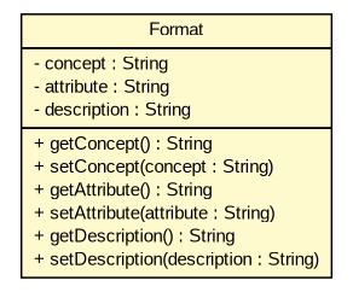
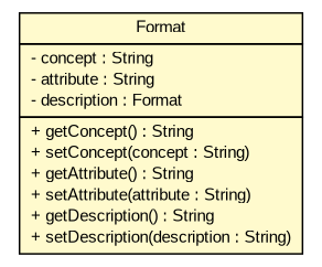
  digraph {
    nodesep=0.25
    ranksep=0.5
-   n1 [fontcolor=black fontname=arial fontsize=10.0 label=<<table title="tud.iir.persistence.Format" border="0" cellborder="1" cellspacing="0" cellpadding="2" port="p" bgcolor="lemonChiffon" href="./Format.html"> 		<tr><td><table border="0" cellspacing="0" cellpadding="1"> <tr><td align="center" balign="center"> Format </td></tr> 		</table></td></tr> 		<tr><td><table border="0" cellspacing="0" cellpadding="1"> <tr><td align="left" balign="left"> - concept : String </td></tr> <tr><td align="left" balign="left"> - attribute : String </td></tr> <tr><td align="left" balign="left"> - description : String </td></tr> 		</table></td></tr> 		<tr><td><table border="0" cellspacing="0" cellpadding="1"> <tr><td align="left" balign="left"> + getConcept() : String </td></tr> <tr><td align="left" balign="left"> + setConcept(concept : String) </td></tr> <tr><td align="left" balign="left"> + getAttribute() : String </td></tr> <tr><td align="left" balign="left"> + setAttribute(attribute : String) </td></tr> <tr><td align="left" balign="left"> + getDescription() : String </td></tr> <tr><td align="left" balign="left"> + setDescription(description : String) </td></tr> 		</table></td></tr> 		</table>> shape=plaintext]
+   n1 [fontcolor=black fontname=arial fontsize=10.0 label=<<table title="tud.iir.persistence.Format" border="0" cellborder="1" cellspacing="0" cellpadding="2" port="p" bgcolor="lemonChiffon" href="./Format.html"> 		<tr><td><table border="0" cellspacing="0" cellpadding="1"> <tr><td align="center" balign="center"> Format </td></tr> 		</table></td></tr> 		<tr><td><table border="0" cellspacing="0" cellpadding="1"> <tr><td align="left" balign="left"> - concept : String </td></tr> <tr><td align="left" balign="left"> - attribute : String </td></tr> <tr><td align="left" balign="left"> - description : Format </td></tr> 		</table></td></tr> 		<tr><td><table border="0" cellspacing="0" cellpadding="1"> <tr><td align="left" balign="left"> + getConcept() : String </td></tr> <tr><td align="left" balign="left"> + setConcept(concept : String) </td></tr> <tr><td align="left" balign="left"> + getAttribute() : String </td></tr> <tr><td align="left" balign="left"> + setAttribute(attribute : String) </td></tr> <tr><td align="left" balign="left"> + getDescription() : String </td></tr> <tr><td align="left" balign="left"> + setDescription(description : String) </td></tr> 		</table></td></tr> 		</table>> shape=plaintext]
  }
